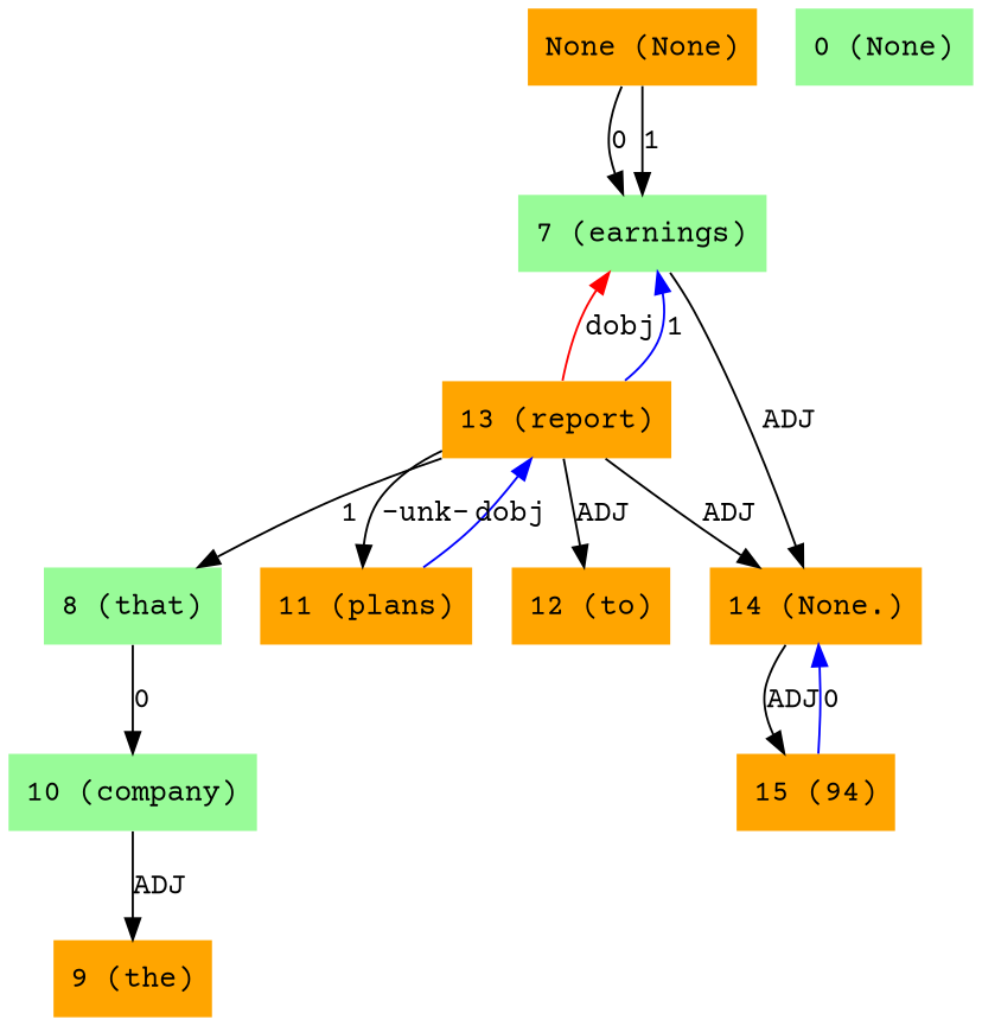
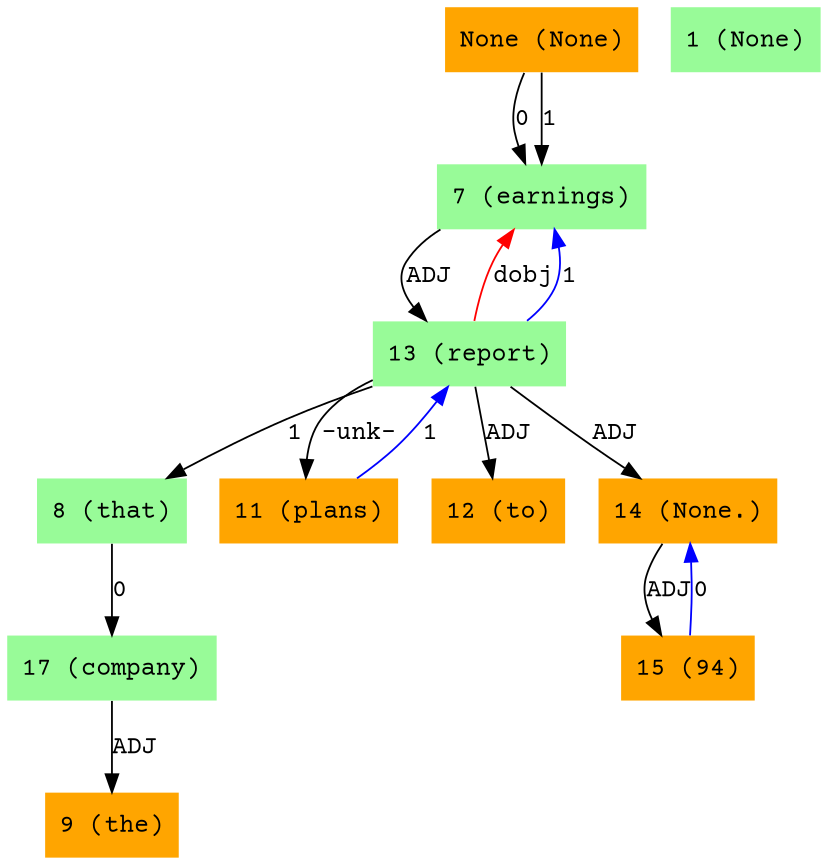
  digraph {
    fontname="Courier Prime"
    node [fillcolor=orange fontname="Courier Prime" shape=plaintext style=filled]
    edge [dir=forward fontname="Courier Prime"]
    n1 [label="None (None)"]
    n2 [fillcolor=palegreen label="7 (earnings)"]
-   n3 [label="13 (report)"]
+   n3 [fillcolor=palegreen label="13 (report)"]
    n4 [fillcolor=palegreen label="8 (that)"]
    n5 [label="11 (plans)"]
    n6 [label="12 (to)"]
    n7 [label="14 (None.)"]
-   n8 [fillcolor=palegreen label="0 (None)"]
-   n9 [fillcolor=palegreen label="10 (company)"]
+   n8 [fillcolor=palegreen label="1 (None)"]
+   n9 [fillcolor=palegreen label="17 (company)"]
    n10 [label="15 (94)"]
    n11 [label="9 (the)"]
    n1 -> n2 [label=0]
    n1 -> n2 [label=1]
-   n2 -> n7 [label=ADJ]
+   n2 -> n3 [label=ADJ]
    n3 -> n2 [color=red label=dobj]
    n3 -> n2 [color=blue label=1]
    n3 -> n4 [label=1]
    n3 -> n5 [label="-unk-"]
    n3 -> n6 [label=ADJ]
    n3 -> n7 [label=ADJ]
    n4 -> n9 [label=0]
-   n5 -> n3 [color=blue label=dobj]
+   n5 -> n3 [color=blue label=1]
    n7 -> n10 [label=ADJ]
    n9 -> n11 [label=ADJ]
    n10 -> n7 [color=blue label=0]
  }
